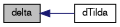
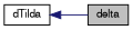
  digraph {
    rankdir=LR
    node [color=black fontname=FreeSans fontsize=10 shape=record]
    n1 [fillcolor=grey75 fontcolor=black height=0.2 label=delta style=filled width=0.4]
    n2 [height=0.2 label=dTilda width=0.4]
-   n1 -> n2 [color=midnightblue dir=back fontname=FreeSans fontsize=10 labelfontname=FreeSans labelfontsize=10 style=solid]
+   n2 -> n1 [color=midnightblue dir=back fontname=FreeSans fontsize=10 labelfontname=FreeSans labelfontsize=10 style=solid]
  }
